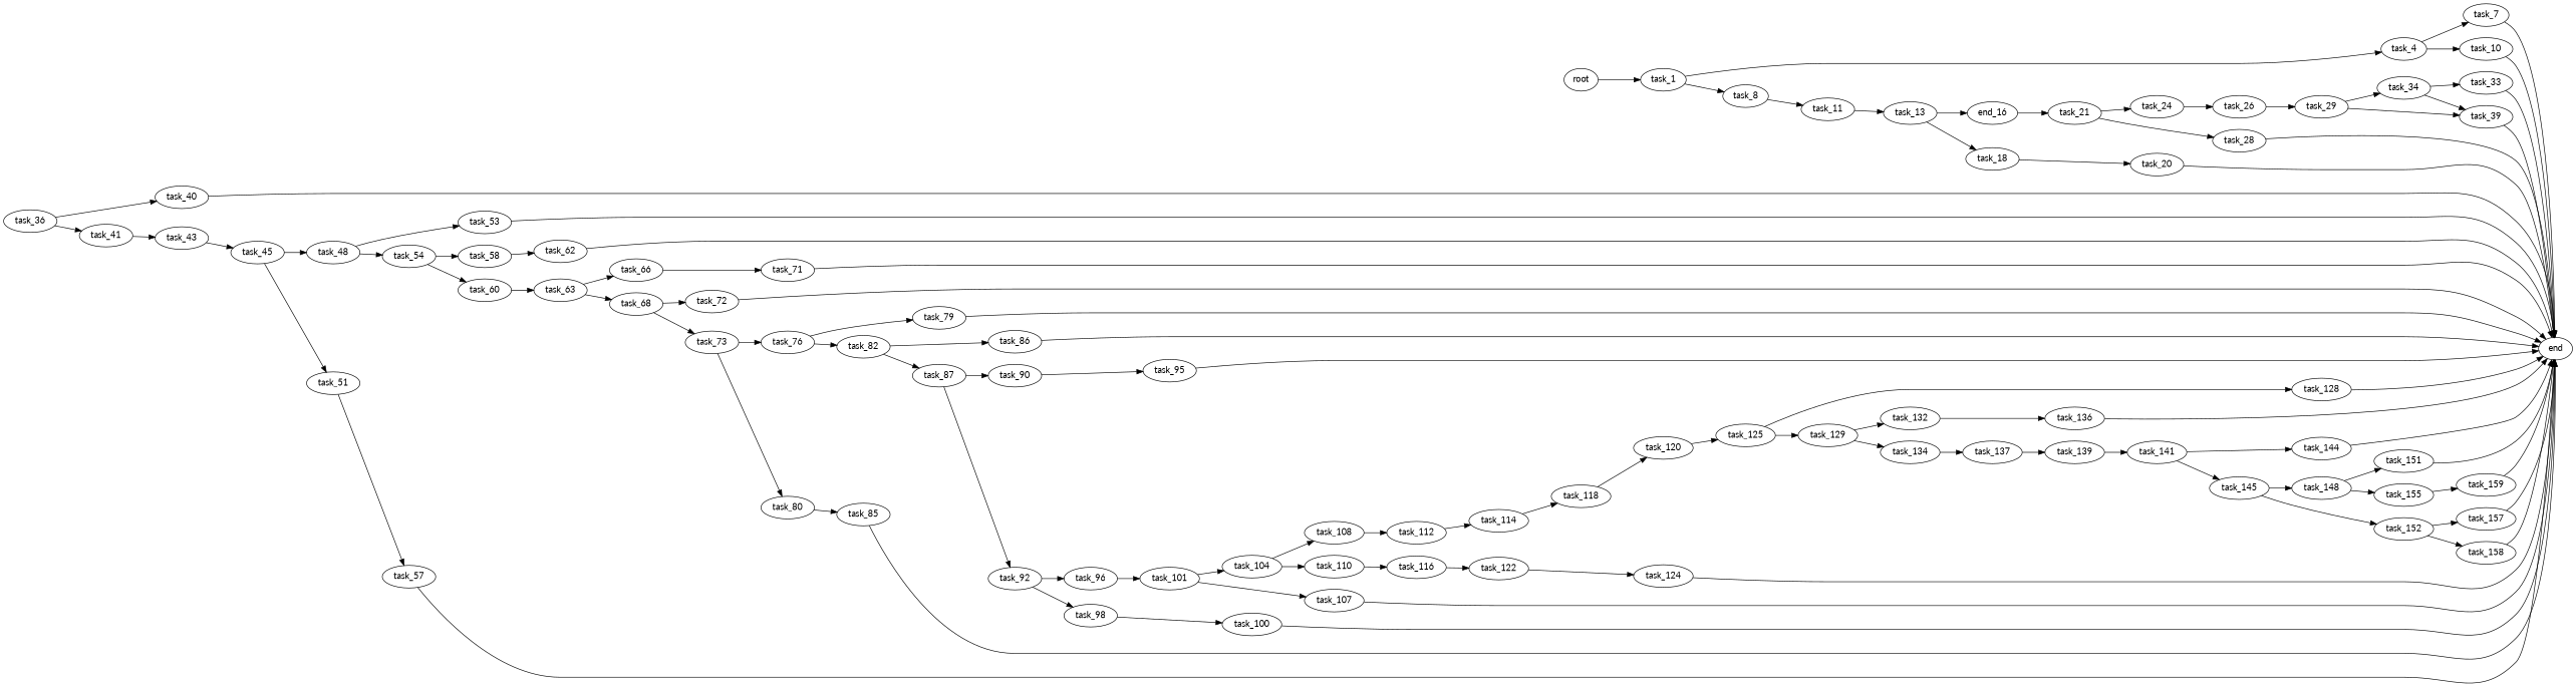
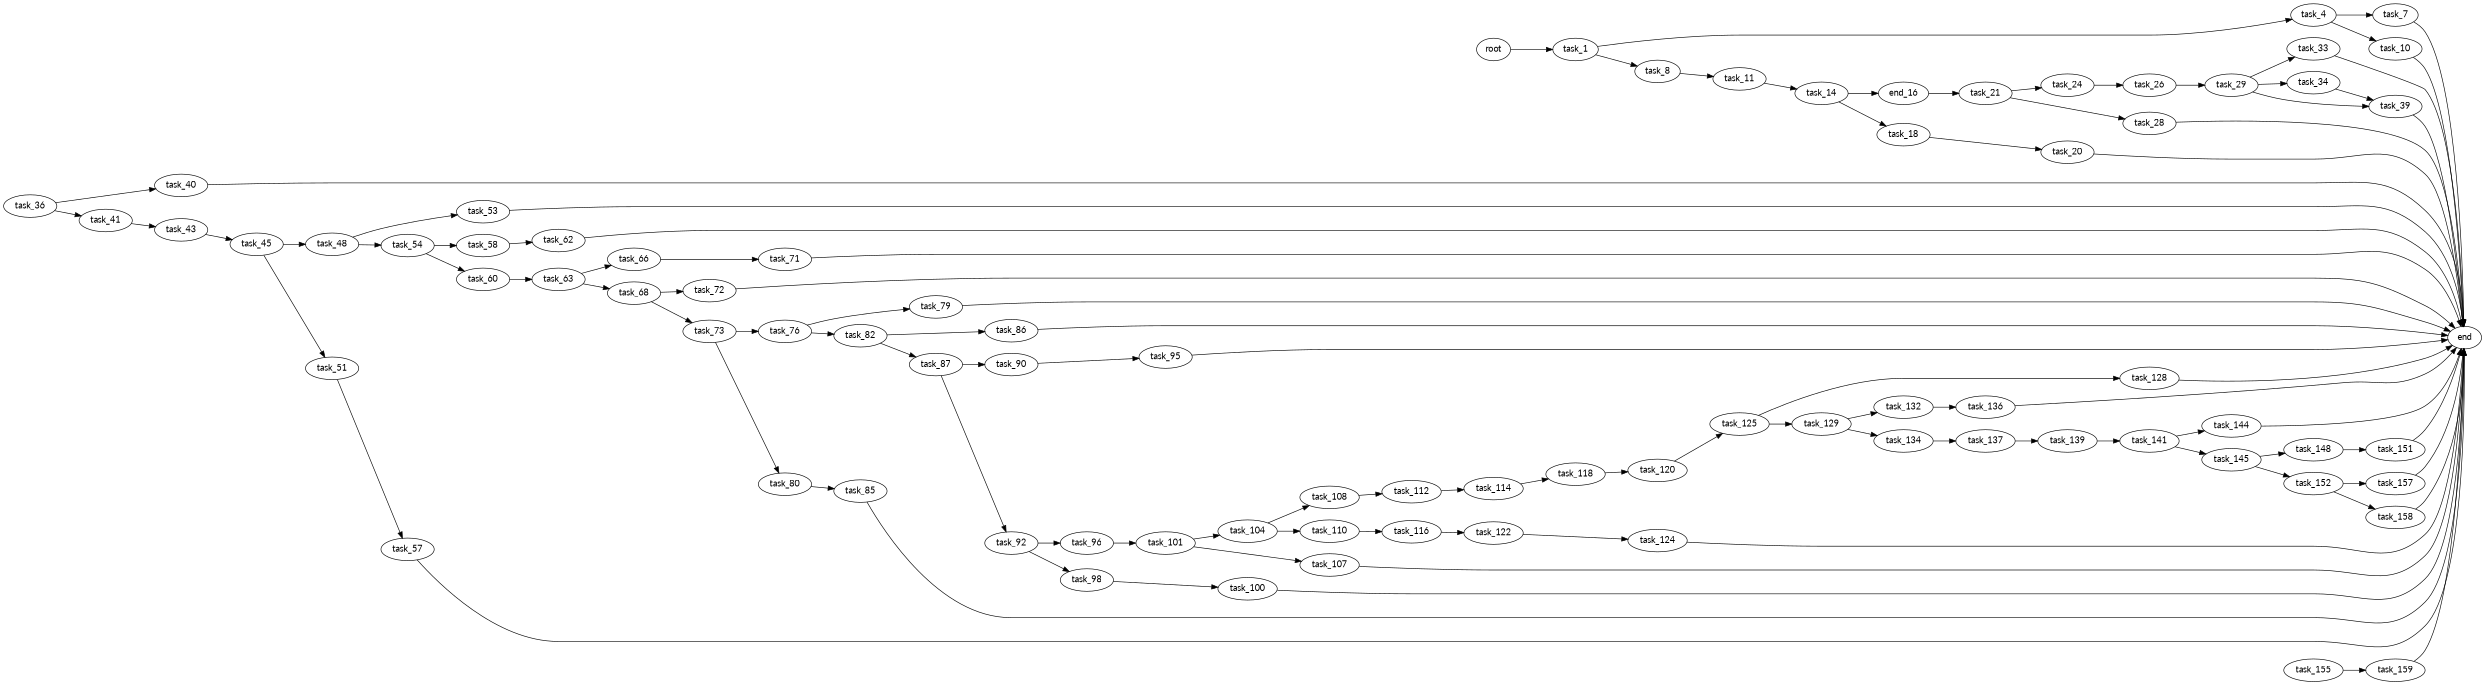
  digraph {
    fontname=Lato
    rankdir=LR
    node [fontname=Lato]
    edge [fontname=Lato]
    root
    task_1
    task_4
    task_8
    task_7
    task_10
    task_11
    end
-   task_13
+   task_13 [label=task_14]
    n10 [label=end_16]
    task_18
    task_21
    task_20
    task_24
    task_28
    task_26
    task_29
    task_33
    task_34
    task_39
    task_36
    task_40
    task_41
    task_43
    task_45
    task_48
    task_51
    task_53
    task_54
    task_57
    task_58
    task_60
    task_62
    task_63
    task_66
    task_68
    task_71
    task_72
    task_73
    task_76
    task_80
    task_79
    task_82
    task_85
    task_86
    task_87
    task_90
    task_92
    task_95
    task_96
    task_98
    task_101
    task_100
    task_104
    task_107
    task_108
    task_110
    task_112
    task_116
    task_114
    task_122
    task_118
    task_120
    task_124
    task_125
    task_128
    task_129
    task_132
    task_134
    task_136
    task_137
    task_139
    task_141
    task_144
    task_145
    task_148
    task_152
    task_151
    task_155
    task_157
    task_158
    task_159
    root -> task_1
    task_1 -> task_4
    task_1 -> task_8
    task_4 -> task_7
    task_4 -> task_10
    task_8 -> task_11
    task_7 -> end
    task_10 -> end
    task_11 -> task_13
    task_13 -> n10
    task_13 -> task_18
    n10 -> task_21
    task_18 -> task_20
    task_21 -> task_24
    task_21 -> task_28
    task_20 -> end
    task_24 -> task_26
    task_28 -> end
    task_26 -> task_29
-   task_34 -> task_33
+   task_29 -> task_33
    task_29 -> task_34
    task_29 -> task_39
    task_33 -> end
    task_34 -> task_39
    task_39 -> end
    task_36 -> task_40
    task_36 -> task_41
    task_40 -> end
    task_41 -> task_43
    task_43 -> task_45
    task_45 -> task_48
    task_45 -> task_51
    task_48 -> task_53
    task_48 -> task_54
    task_51 -> task_57
    task_53 -> end
    task_54 -> task_58
    task_54 -> task_60
    task_57 -> end
    task_58 -> task_62
    task_60 -> task_63
    task_62 -> end
    task_63 -> task_66
    task_63 -> task_68
    task_66 -> task_71
    task_68 -> task_72
    task_68 -> task_73
    task_71 -> end
    task_72 -> end
    task_73 -> task_76
    task_73 -> task_80
    task_76 -> task_79
    task_76 -> task_82
    task_80 -> task_85
    task_79 -> end
    task_82 -> task_86
    task_82 -> task_87
    task_85 -> end
    task_86 -> end
    task_87 -> task_90
    task_87 -> task_92
    task_90 -> task_95
    task_92 -> task_96
    task_92 -> task_98
    task_95 -> end
    task_96 -> task_101
    task_98 -> task_100
    task_101 -> task_104
    task_101 -> task_107
    task_100 -> end
    task_104 -> task_108
    task_104 -> task_110
    task_107 -> end
    task_108 -> task_112
    task_110 -> task_116
    task_112 -> task_114
    task_116 -> task_122
    task_114 -> task_118
    task_122 -> task_124
    task_118 -> task_120
    task_120 -> task_125
    task_124 -> end
    task_125 -> task_128
    task_125 -> task_129
    task_128 -> end
    task_129 -> task_132
    task_129 -> task_134
    task_132 -> task_136
    task_134 -> task_137
    task_136 -> end
    task_137 -> task_139
    task_139 -> task_141
    task_141 -> task_144
    task_141 -> task_145
    task_144 -> end
    task_145 -> task_148
    task_145 -> task_152
    task_148 -> task_151
-   task_148 -> task_155
    task_152 -> task_157
    task_152 -> task_158
    task_151 -> end
    task_155 -> task_159
    task_157 -> end
    task_158 -> end
    task_159 -> end
  }
